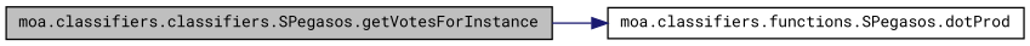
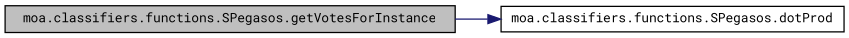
  digraph {
    rankdir=LR
    fontname="Roboto Mono"
    node [color=black fontname="Roboto Mono" fontsize=10 shape=record style=filled]
-   n1 [fillcolor=grey75 fontcolor=black height=0.2 label="moa.classifiers.classifiers.SPegasos.getVotesForInstance" width=0.4]
+   n1 [fillcolor=grey75 fontcolor=black height=0.2 label="moa.classifiers.functions.SPegasos.getVotesForInstance" width=0.4]
    n2 [fillcolor=white height=0.2 label="moa.classifiers.functions.SPegasos.dotProd" width=0.4]
    n1 -> n2 [color=midnightblue fontname="Roboto Mono" fontsize=10 labelfontname=Helvetica labelfontsize=10 style=solid]
  }
